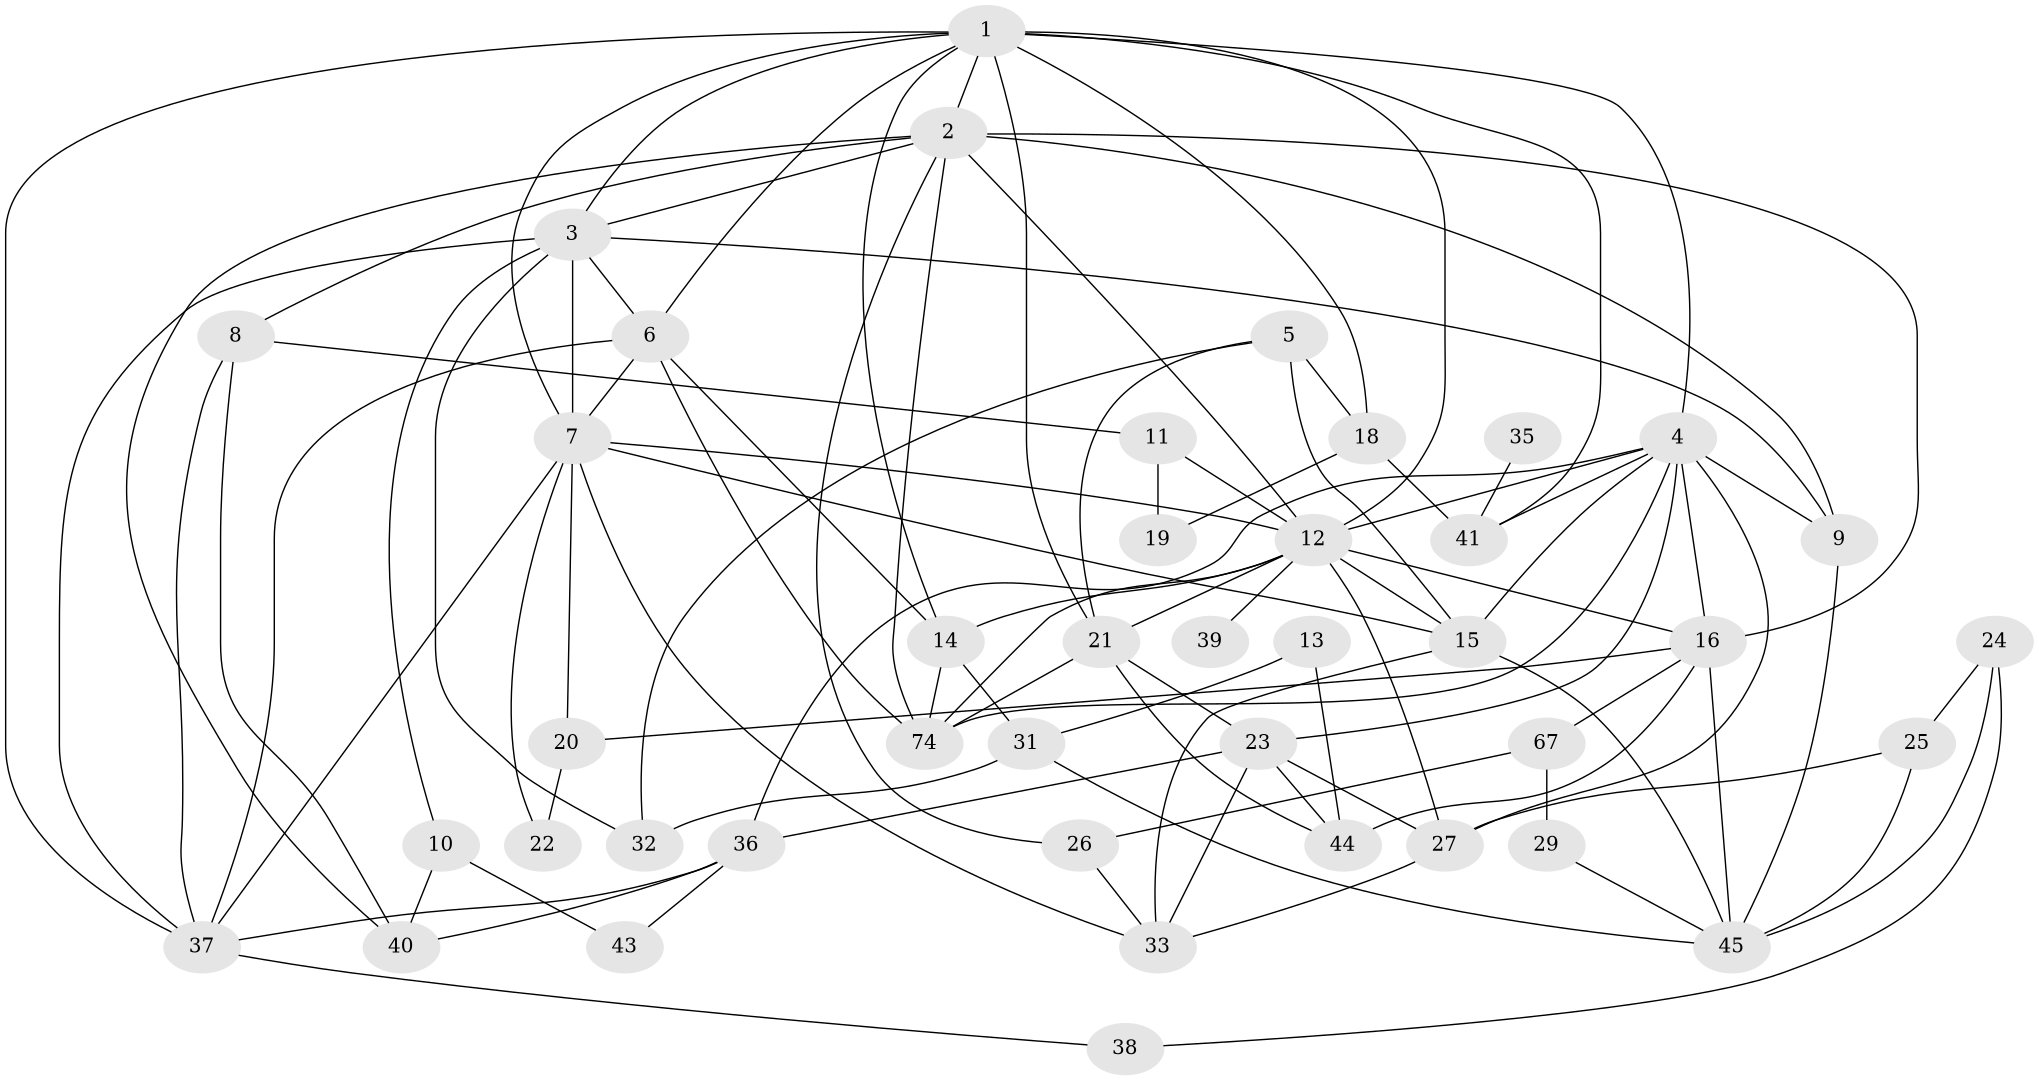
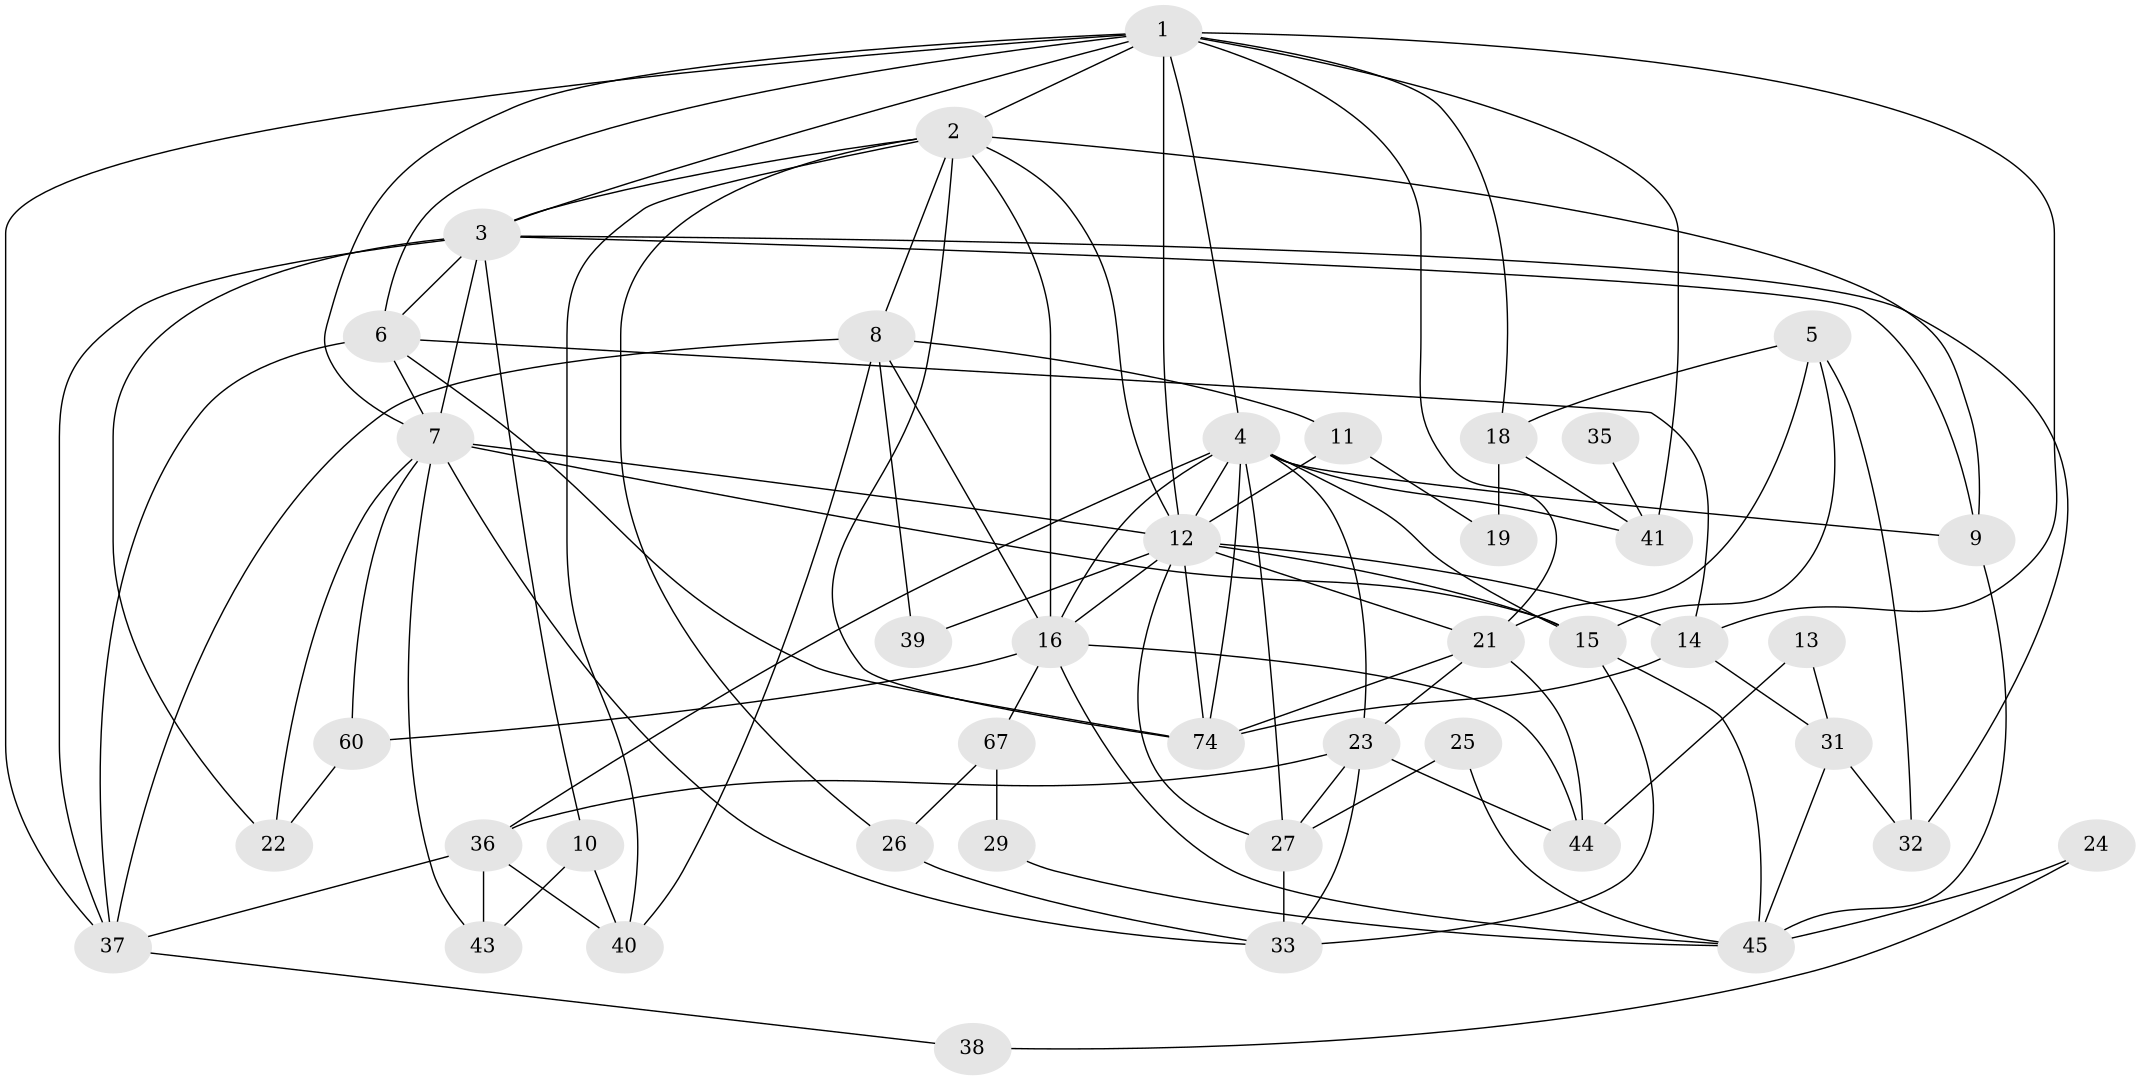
  graph {
    node [color=gray90 style=filled]
    edge [weight=1.0]
    1
    2
    3
    4
    6
    7
    12
    14
    18
    21
    37
    41
    8
    9
    16
    26
    n17 [label=74]
    40
    10
    22
    32
    15
    23
    27
    36
-   20
+   20 [label=60]
    33
    39
    31
    19
    44
    38
    11
    45
    n35 [label=67]
    43
    5
    13
    29
    24
    25
    35
    1 -- 2 [weight=2.0]
    1 -- 3
    1 -- 4
    1 -- 6
    1 -- 7
    1 -- 12 [weight=2.0]
    1 -- 14
    1 -- 18
    1 -- 21 [weight=2.0]
    1 -- 37
    1 -- 41
    2 -- 3 [weight=2.0]
    2 -- 12
    2 -- 8 [weight=2.0]
    2 -- 9 [weight=2.0]
    2 -- 16
    2 -- 26
    2 -- n17
    2 -- 40
    3 -- 6
    3 -- 7 [weight=3.0]
    3 -- 37
    3 -- 9
    3 -- 10
+   3 -- 22
    3 -- 32
    4 -- 12 [weight=2.0]
    4 -- 41
    4 -- 9
    4 -- 16 [weight=2.0]
    4 -- n17
    4 -- 15
    4 -- 23 [weight=2.0]
    4 -- 27
    4 -- 36
    6 -- 7 [weight=2.0]
    6 -- 14
    6 -- 37 [weight=2.0]
    6 -- n17
    7 -- 12 [weight=2.0]
-   7 -- 37
+   7 -- 43
    7 -- 22
    7 -- 15
    7 -- 20
    7 -- 33
    12 -- 14 [weight=3.0]
    12 -- 21
    12 -- 16
    12 -- n17
    12 -- 15
    12 -- 27
    12 -- 39
    14 -- n17
    14 -- 31
    18 -- 41
    18 -- 19
    21 -- n17
    21 -- 23
    21 -- 44
    37 -- 38
    8 -- 37
+   8 -- 16
    8 -- 40
+   8 -- 39 [weight=2.0]
    8 -- 11
    9 -- 45
    16 -- 20
    16 -- 44
    16 -- 45
    16 -- n35
    26 -- 33
    10 -- 40
    10 -- 43
    15 -- 33
    15 -- 45
    23 -- 27
    23 -- 36
    23 -- 33
    23 -- 44
    27 -- 33
    36 -- 37
    36 -- 40
    36 -- 43
    20 -- 22
    31 -- 32
    31 -- 45
    11 -- 12
    11 -- 19
    n35 -- 26
    n35 -- 29
    5 -- 18
    5 -- 21
    5 -- 32
    5 -- 15
    13 -- 31
    13 -- 44
    29 -- 45
    24 -- 38
    24 -- 45
-   24 -- 25
    25 -- 27
    25 -- 45
    35 -- 41
  }
